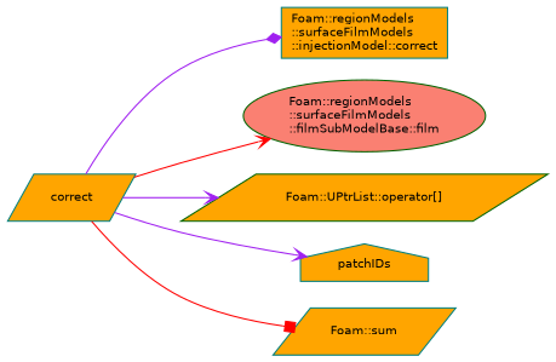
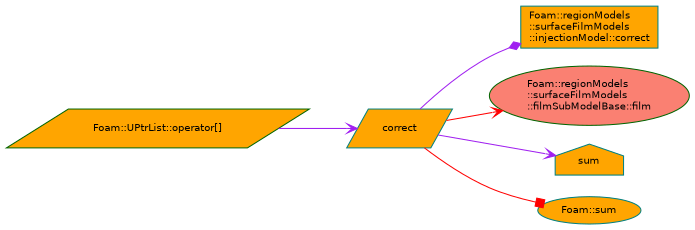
  digraph {
    rankdir=LR
    node [color=teal fillcolor=orange fontname=Helvetica fontsize=10 shape=parallelogram style=filled]
    edge [arrowhead=vee color=purple fontname=Helvetica fontsize=10 labelfontname=Helvetica labelfontsize=10 style=solid]
    n1 [fontcolor=black height=0.2 label=correct width=0.4]
    n2 [height=0.2 label="Foam::regionModels\l::surfaceFilmModels\l::injectionModel::correct" shape=box width=0.4]
    n3 [color=darkgreen fillcolor=salmon height=0.2 label="Foam::regionModels\l::surfaceFilmModels\l::filmSubModelBase::film" shape=ellipse width=0.4]
    n4 [color=darkgreen height=0.2 label="Foam::UPtrList::operator[]" width=0.4]
-   n5 [height=0.2 label=patchIDs shape=house width=0.4]
-   n6 [height=0.2 label="Foam::sum" width=0.4]
+   n5 [height=0.2 label=sum shape=house width=0.4]
+   n6 [height=0.2 label="Foam::sum" shape=ellipse width=0.4]
    n1 -> n2 [arrowhead=diamond]
    n1 -> n3 [color=red]
-   n1 -> n4
+   n4 -> n1
    n1 -> n5
    n1 -> n6 [arrowhead=box color=red]
  }
